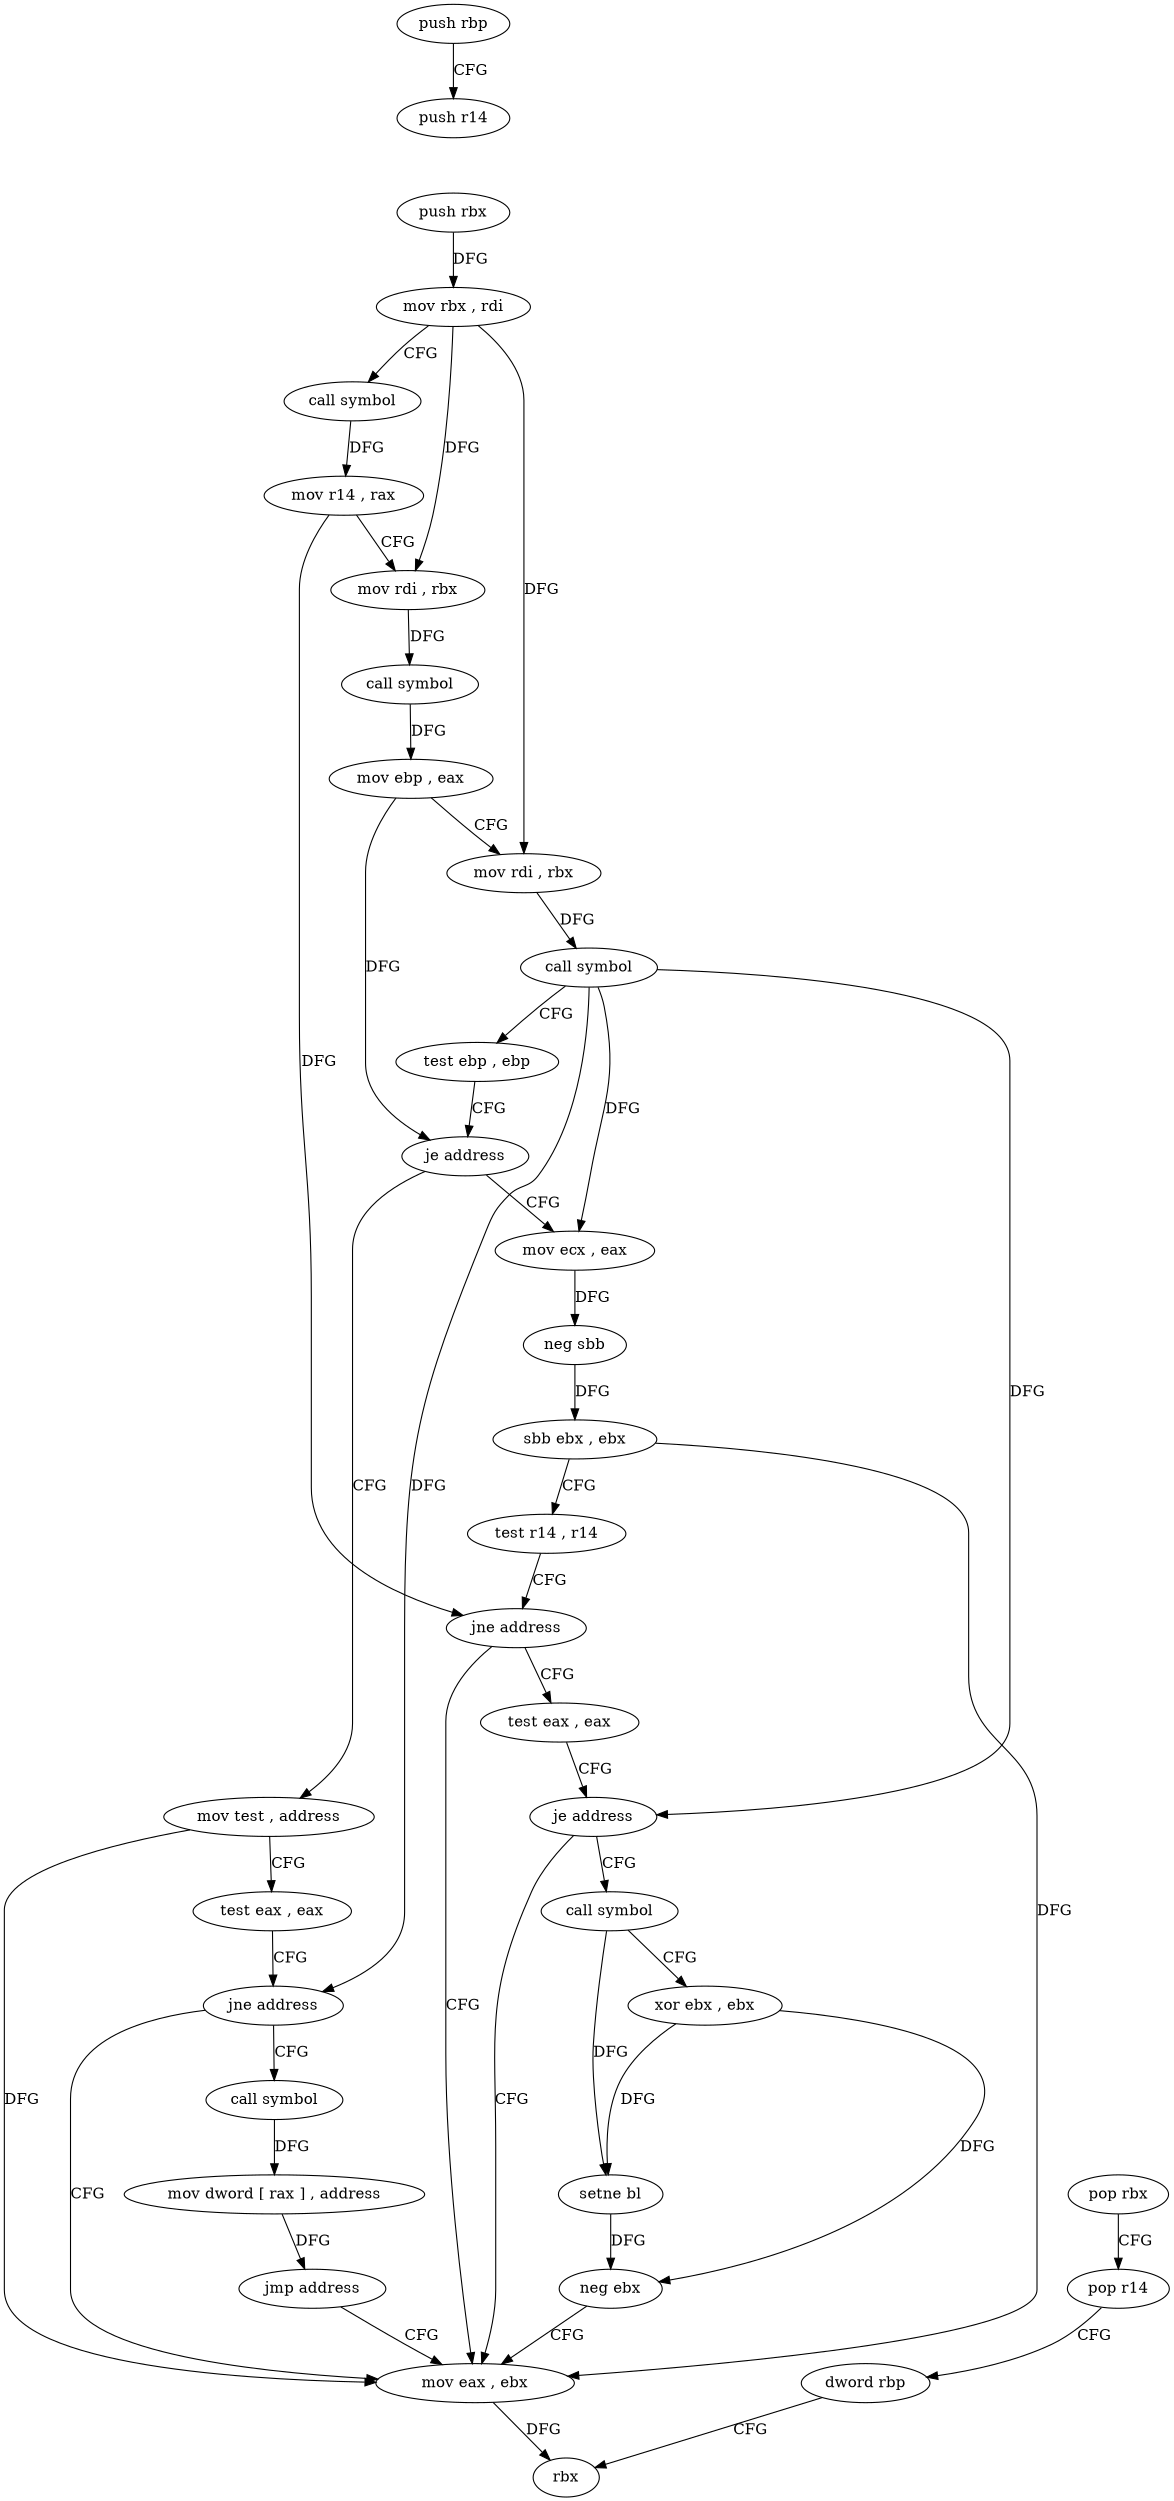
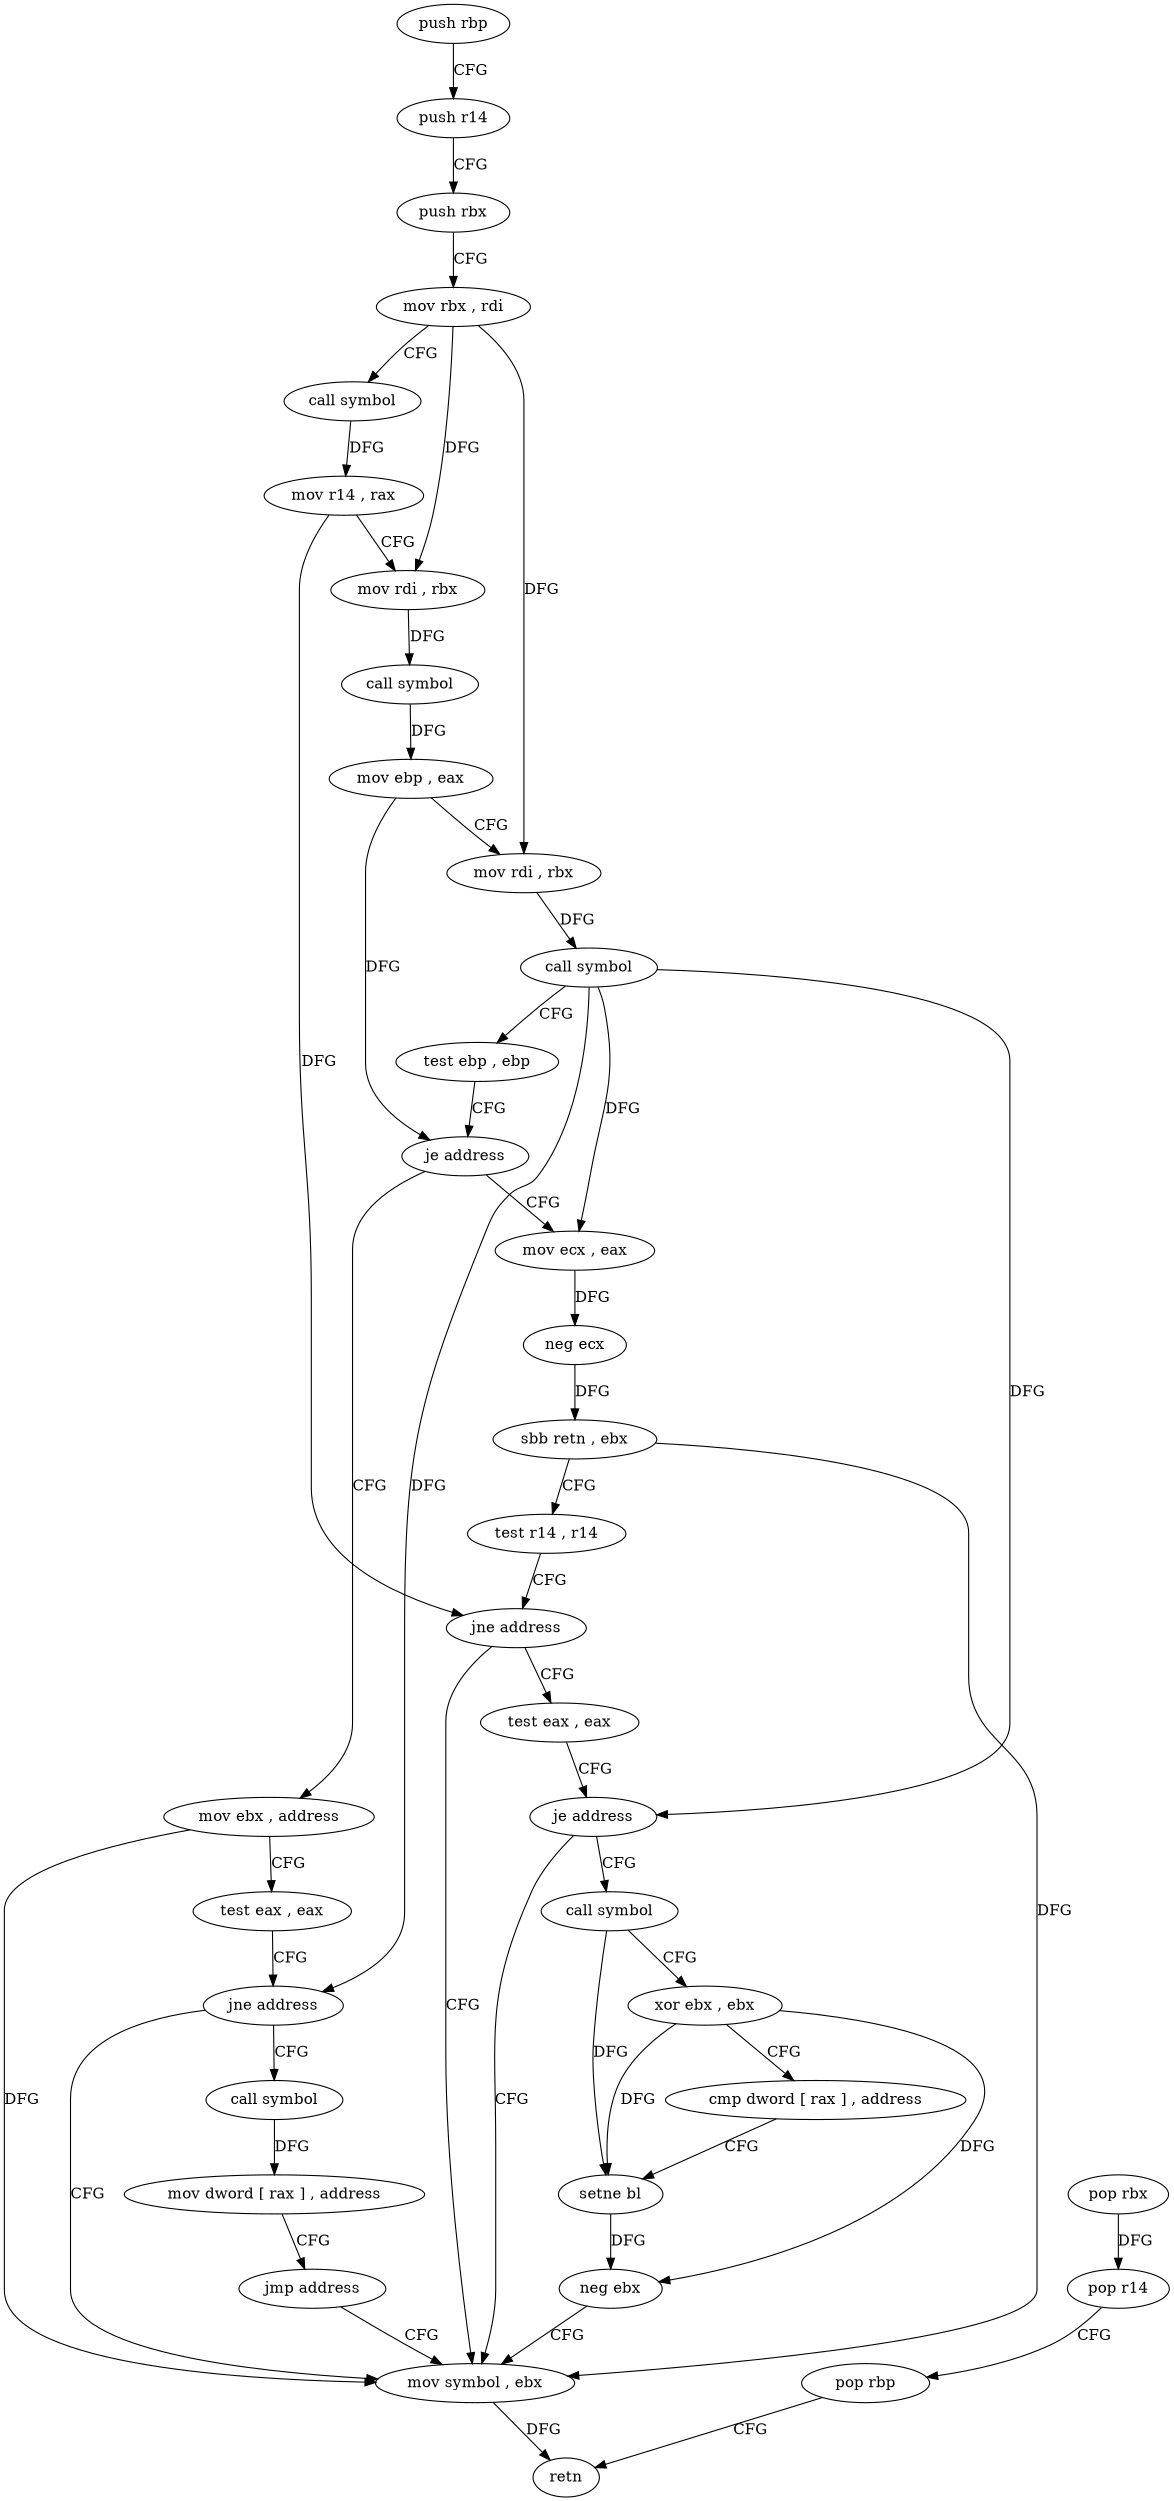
  digraph {
    n1 [label="push rbp"]
    n2 [label="push r14"]
    n3 [label="push rbx"]
    n4 [label="mov rbx , rdi"]
    n5 [label="call symbol"]
    n6 [label="mov rdi , rbx"]
    n7 [label="mov rdi , rbx"]
    n8 [label="mov r14 , rax"]
    n9 [label="call symbol"]
    n10 [label="call symbol"]
-   n11 [label="sbb ebx , ebx"]
-   n12 [label="mov eax , ebx"]
+   n11 [label="sbb retn , ebx"]
+   n12 [label="mov symbol , ebx"]
    n13 [label="test r14 , r14"]
    n14 [label="jne address"]
    n15 [label="test eax , eax"]
    n16 [label="mov ebp , eax"]
    n17 [label="je address"]
    n18 [label="mov ecx , eax"]
-   n19 [label="mov test , address"]
+   n19 [label="mov ebx , address"]
    n20 [label="test ebp , ebp"]
    n21 [label="jne address"]
    n22 [label="je address"]
-   n23 [label="neg sbb"]
+   n23 [label="neg ecx"]
    n24 [label="call symbol"]
    n25 [label="call symbol"]
    n26 [label="test eax , eax"]
-   n27 [label=rbx]
+   n27 [label=retn]
    n28 [label="pop rbx"]
    n29 [label="pop r14"]
    n30 [label="mov dword [ rax ] , address"]
    n31 [label="jmp address"]
-   n32 [label="dword rbp"]
+   n32 [label="pop rbp"]
    n33 [label="xor ebx , ebx"]
    n34 [label="setne bl"]
+   n35 [label="cmp dword [ rax ] , address"]
    n36 [label="neg ebx"]
    n1 -> n2 [label=CFG]
-   n3 -> n4 [label=DFG]
+   n2 -> n3 [label=CFG]
+   n3 -> n4 [label=CFG]
    n4 -> n5 [label=CFG]
    n4 -> n6 [label=DFG]
    n4 -> n7 [label=DFG]
    n5 -> n8 [label=DFG]
    n6 -> n9 [label=DFG]
    n7 -> n10 [label=DFG]
    n8 -> n6 [label=CFG]
    n8 -> n14 [label=DFG]
    n9 -> n16 [label=DFG]
    n10 -> n18 [label=DFG]
    n10 -> n20 [label=CFG]
    n10 -> n21 [label=DFG]
    n10 -> n22 [label=DFG]
    n11 -> n12 [label=DFG]
    n11 -> n13 [label=CFG]
    n12 -> n27 [label=DFG]
    n13 -> n14 [label=CFG]
    n14 -> n12 [label=CFG]
    n14 -> n15 [label=CFG]
    n15 -> n22 [label=CFG]
    n16 -> n7 [label=CFG]
    n16 -> n17 [label=DFG]
    n17 -> n18 [label=CFG]
    n17 -> n19 [label=CFG]
    n18 -> n23 [label=DFG]
    n19 -> n12 [label=DFG]
    n19 -> n26 [label=CFG]
    n20 -> n17 [label=CFG]
    n21 -> n12 [label=CFG]
    n21 -> n24 [label=CFG]
    n22 -> n12 [label=CFG]
    n22 -> n25 [label=CFG]
    n23 -> n11 [label=DFG]
    n24 -> n30 [label=DFG]
    n25 -> n33 [label=CFG]
    n25 -> n34 [label=DFG]
    n26 -> n21 [label=CFG]
-   n28 -> n29 [label=CFG]
+   n28 -> n29 [label=DFG]
    n29 -> n32 [label=CFG]
-   n30 -> n31 [label=DFG]
+   n30 -> n31 [label=CFG]
    n31 -> n12 [label=CFG]
    n32 -> n27 [label=CFG]
    n33 -> n34 [label=DFG]
+   n33 -> n35 [label=CFG]
    n33 -> n36 [label=DFG]
    n34 -> n36 [label=DFG]
+   n35 -> n34 [label=CFG]
    n36 -> n12 [label=CFG]
  }
